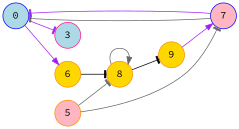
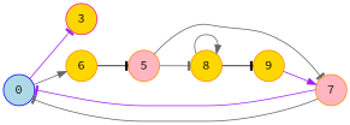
  digraph {
    fontname="Source Code Pro"
    rankdir=LR
    node [color=darkorange fillcolor=gold fontname="Source Code Pro" shape=circle style=filled]
    edge [arrowhead=tee color=gray40 fontname="Source Code Pro"]
    0 [color=blue fillcolor=lightblue]
-   3 [color=deeppink fillcolor=lightblue]
+   3 [color=deeppink]
    6
    5 [fillcolor=lightpink]
-   7 [color=blue fillcolor=lightpink]
+   7 [fillcolor=lightpink]
    8
    9
    0 -> 3 [color=purple]
-   0 -> 6 [arrowhead=normal color=purple]
-   6 -> 8 [color=black]
+   0 -> 6 [arrowhead=normal]
+   6 -> 5 [color=black]
    5 -> 7
    5 -> 8
    7 -> 0
    7 -> 0 [color=purple]
    8 -> 8 [arrowhead=normal]
    8 -> 9 [color=black]
    9 -> 7 [arrowhead=normal color=purple]
  }
